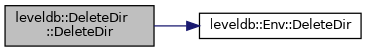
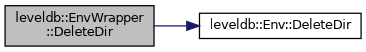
  digraph {
    rankdir=LR
    node [color=black fontname=Helvetica fontsize=10 shape=record style=filled]
-   n1 [fillcolor=grey75 fontcolor=black height=0.2 label="leveldb::DeleteDir\l::DeleteDir" width=0.4]
+   n1 [fillcolor=grey75 fontcolor=black height=0.2 label="leveldb::EnvWrapper\l::DeleteDir" width=0.4]
    n2 [fillcolor=white height=0.2 label="leveldb::Env::DeleteDir" width=0.4]
    n1 -> n2 [color=midnightblue fontname=Helvetica fontsize=10 labelfontname=Helvetica labelfontsize=10 style=solid]
  }
